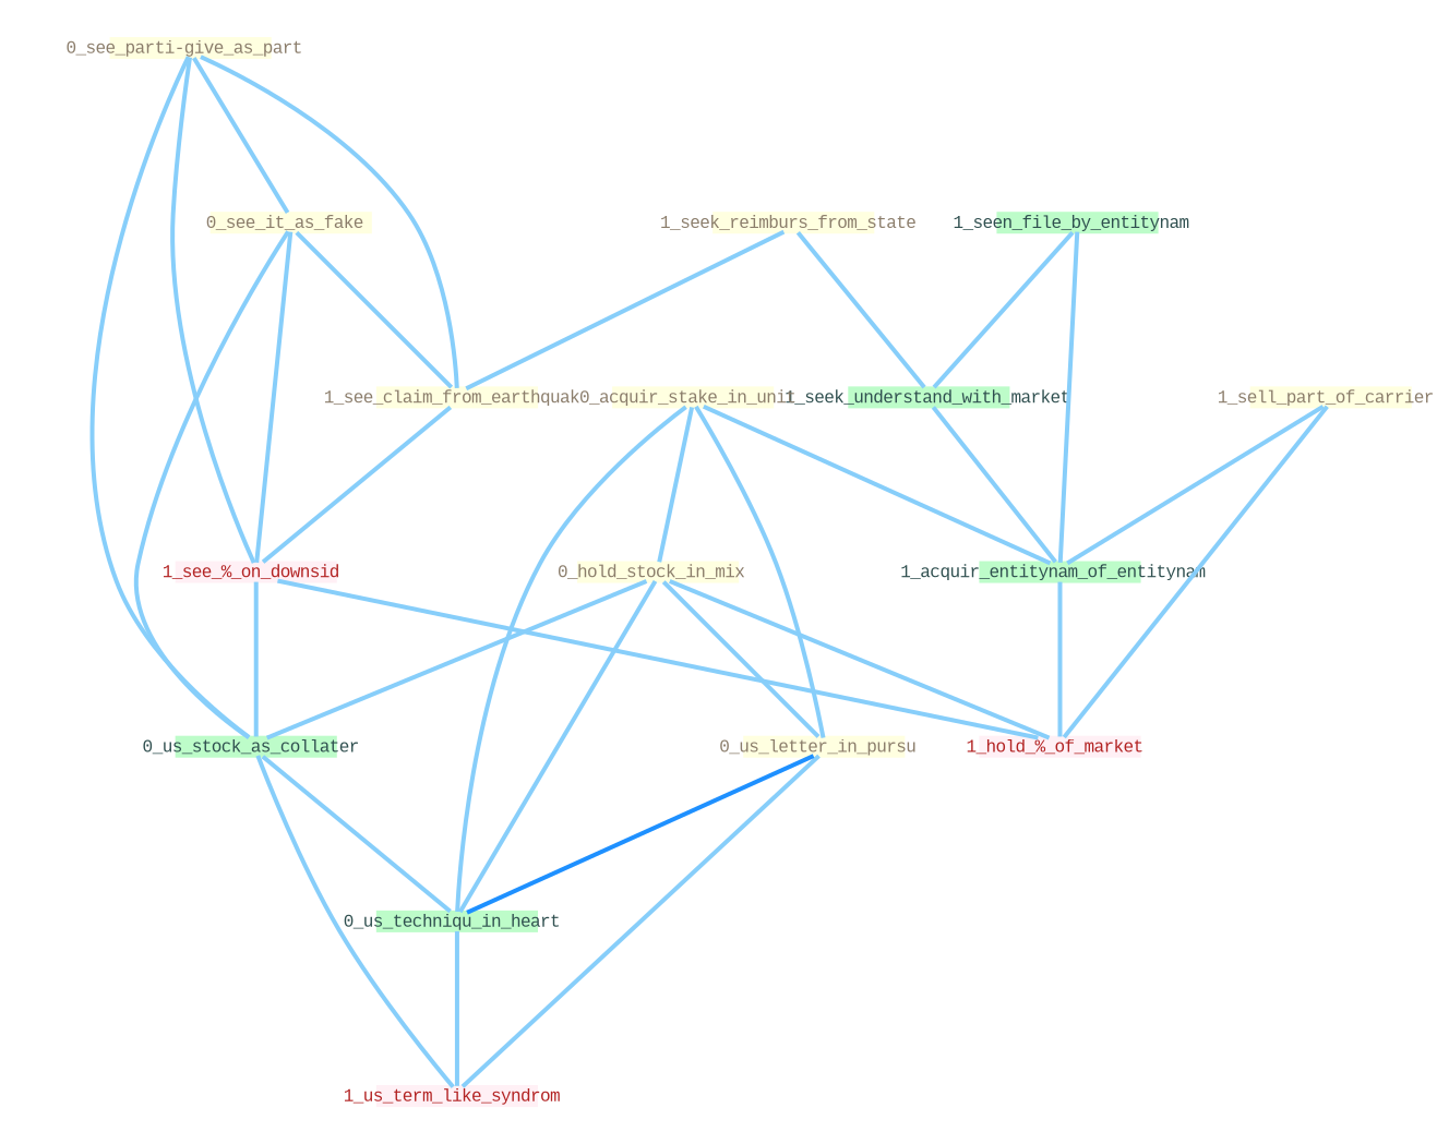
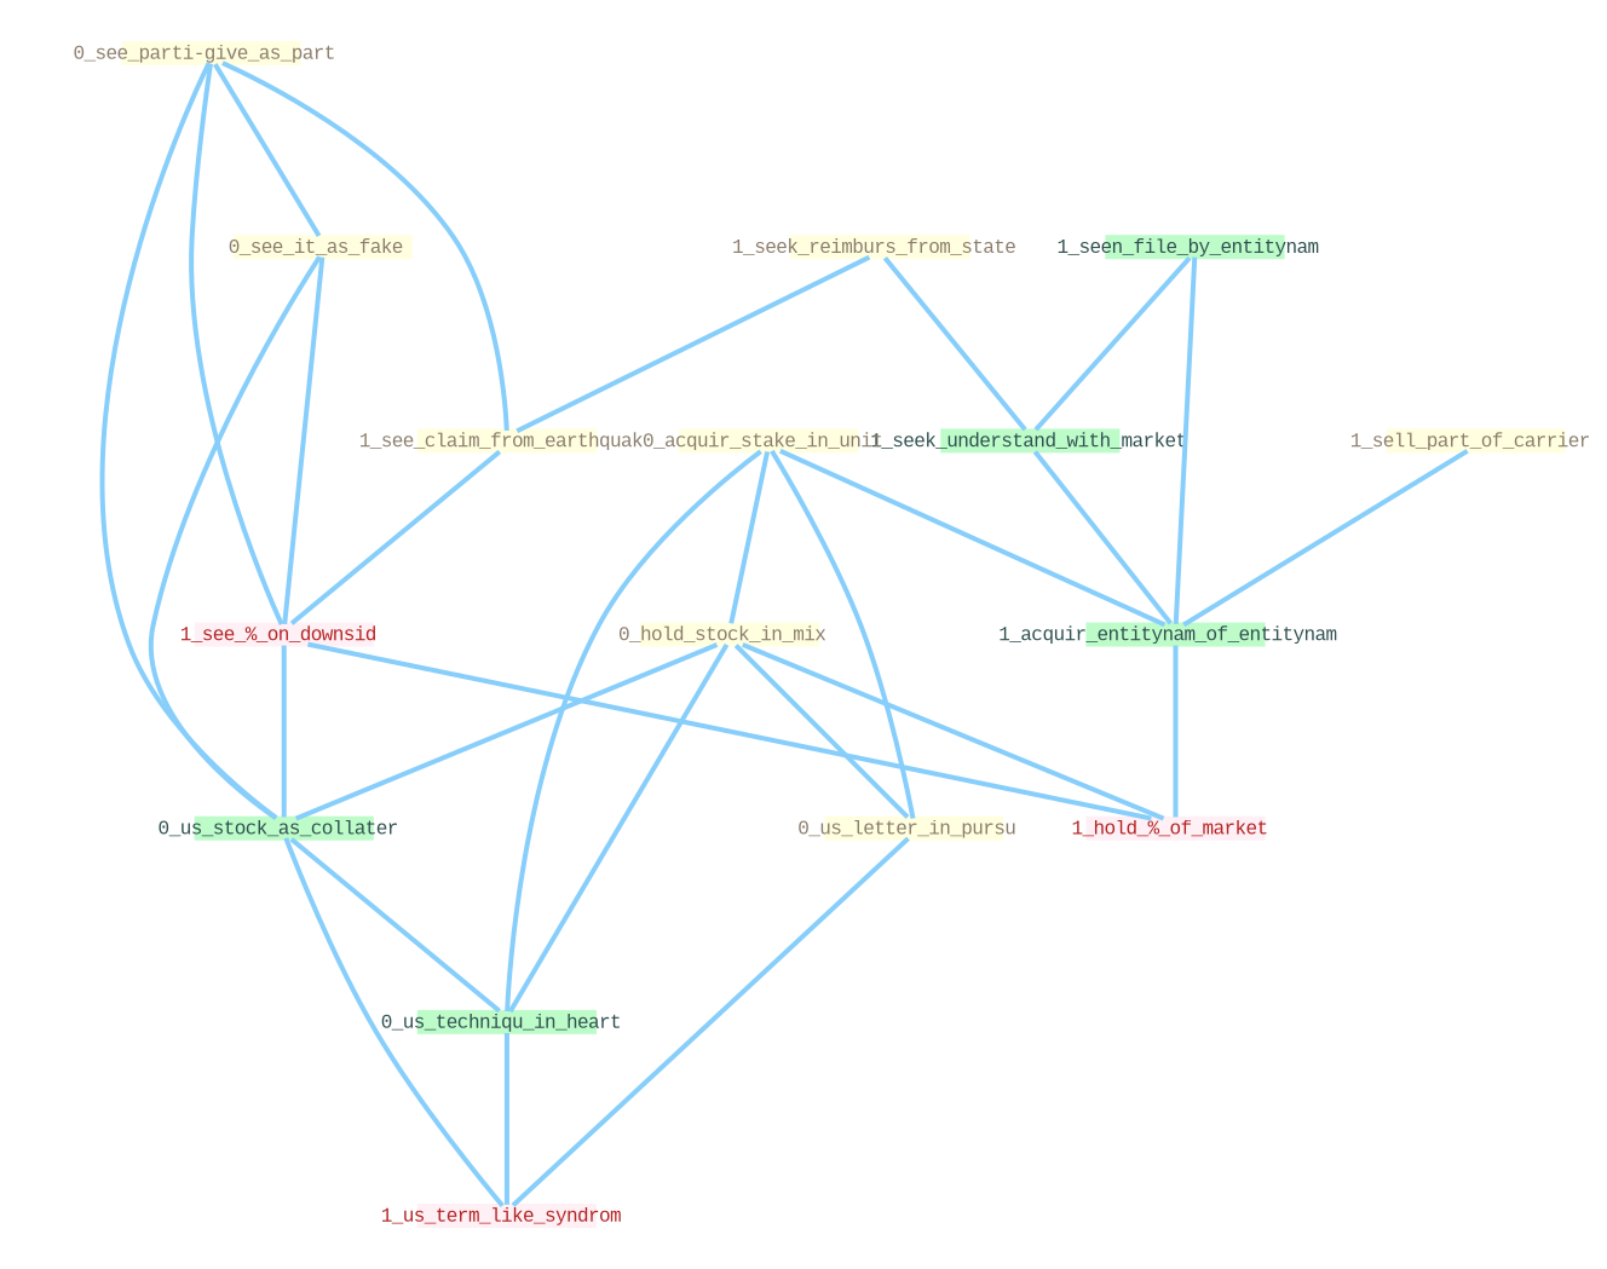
  graph {
    fontname="Liberation Mono"
    node [color="#ffffe0" fixedsize=true fontcolor="#8b7d6b" fontname="Liberation Mono" fontsize=4 shape=polygon style=filled]
    edge [color="#87cefa" fontname="Liberation Mono" w=1]
    "1_seek_reimburs_from_state " [height=.06 width=.5]
    "0_see_parti-give_as_part " [height=.06 width=.5]
    "0_acquir_stake_in_unit " [height=.06 width=.5]
    "1_sell_part_of_carrier " [height=.06 width=.5]
    "0_see_it_as_fake " [height=.06 width=.5]
    "0_hold_stock_in_mix " [height=.06 width=.5]
    "0_us_letter_in_pursu " [height=.06 width=.5]
    "1_see_claim_from_earthquak " [height=.06 width=.5]
    "1_see_%_on_downsid " [color="#fff0f5" fontcolor="#b22222" height=.06 width=.5]
    "1_us_term_like_syndrom " [color="#fff0f5" fontcolor="#b22222" height=.06 width=.5]
    "1_hold_%_of_market " [color="#fff0f5" fontcolor="#b22222" height=.06 width=.5]
    n12 [color="#BDFCC9" fontcolor="#2f4f4f" height=.06 label="1_seek_understand_with_market" width=.5]
    "0_us_stock_as_collater " [color="#BDFCC9" fontcolor="#2f4f4f" height=.06 width=.5]
    "1_acquir_entitynam_of_entitynam " [color="#BDFCC9" fontcolor="#2f4f4f" height=.06 width=.5]
    "0_us_techniqu_in_heart " [color="#BDFCC9" fontcolor="#2f4f4f" height=.06 width=.5]
    "1_seen_file_by_entitynam " [color="#BDFCC9" fontcolor="#2f4f4f" height=.06 width=.5]
    subgraph sub_1 {
      "1_seek_reimburs_from_state "
      "0_see_parti-give_as_part "
      "0_acquir_stake_in_unit "
      "1_sell_part_of_carrier "
      "0_see_it_as_fake "
      "0_hold_stock_in_mix "
      "0_us_letter_in_pursu "
      "1_see_claim_from_earthquak "
    }
    subgraph sub_2 {
      "1_see_%_on_downsid "
      "1_us_term_like_syndrom "
      "1_hold_%_of_market "
    }
    "1_seek_reimburs_from_state " -- "1_see_claim_from_earthquak "
    "1_seek_reimburs_from_state " -- n12
    "0_see_parti-give_as_part " -- "0_see_it_as_fake " [w=2]
    "0_see_parti-give_as_part " -- "1_see_claim_from_earthquak "
    "0_see_parti-give_as_part " -- "1_see_%_on_downsid "
    "0_see_parti-give_as_part " -- "0_us_stock_as_collater "
    "0_acquir_stake_in_unit " -- "0_hold_stock_in_mix "
    "0_acquir_stake_in_unit " -- "0_us_letter_in_pursu "
    "0_acquir_stake_in_unit " -- "1_acquir_entitynam_of_entitynam "
    "0_acquir_stake_in_unit " -- "0_us_techniqu_in_heart "
-   "1_sell_part_of_carrier " -- "1_hold_%_of_market "
    "1_sell_part_of_carrier " -- "1_acquir_entitynam_of_entitynam "
-   "0_see_it_as_fake " -- "1_see_claim_from_earthquak "
    "0_see_it_as_fake " -- "1_see_%_on_downsid "
    "0_see_it_as_fake " -- "0_us_stock_as_collater "
    "0_hold_stock_in_mix " -- "0_us_letter_in_pursu "
    "0_hold_stock_in_mix " -- "1_hold_%_of_market "
    "0_hold_stock_in_mix " -- "0_us_stock_as_collater "
    "0_hold_stock_in_mix " -- "0_us_techniqu_in_heart "
    "0_us_letter_in_pursu " -- "1_us_term_like_syndrom "
-   "0_us_letter_in_pursu " -- "0_us_techniqu_in_heart " [color="#1e90ff" w=2]
    "1_see_claim_from_earthquak " -- "1_see_%_on_downsid "
    "1_see_%_on_downsid " -- "1_hold_%_of_market "
    "1_see_%_on_downsid " -- "0_us_stock_as_collater "
    n12 -- "1_acquir_entitynam_of_entitynam "
    "0_us_stock_as_collater " -- "1_us_term_like_syndrom "
    "0_us_stock_as_collater " -- "0_us_techniqu_in_heart "
    "1_acquir_entitynam_of_entitynam " -- "1_hold_%_of_market "
    "0_us_techniqu_in_heart " -- "1_us_term_like_syndrom "
    "1_seen_file_by_entitynam " -- n12
    "1_seen_file_by_entitynam " -- "1_acquir_entitynam_of_entitynam "
  }
